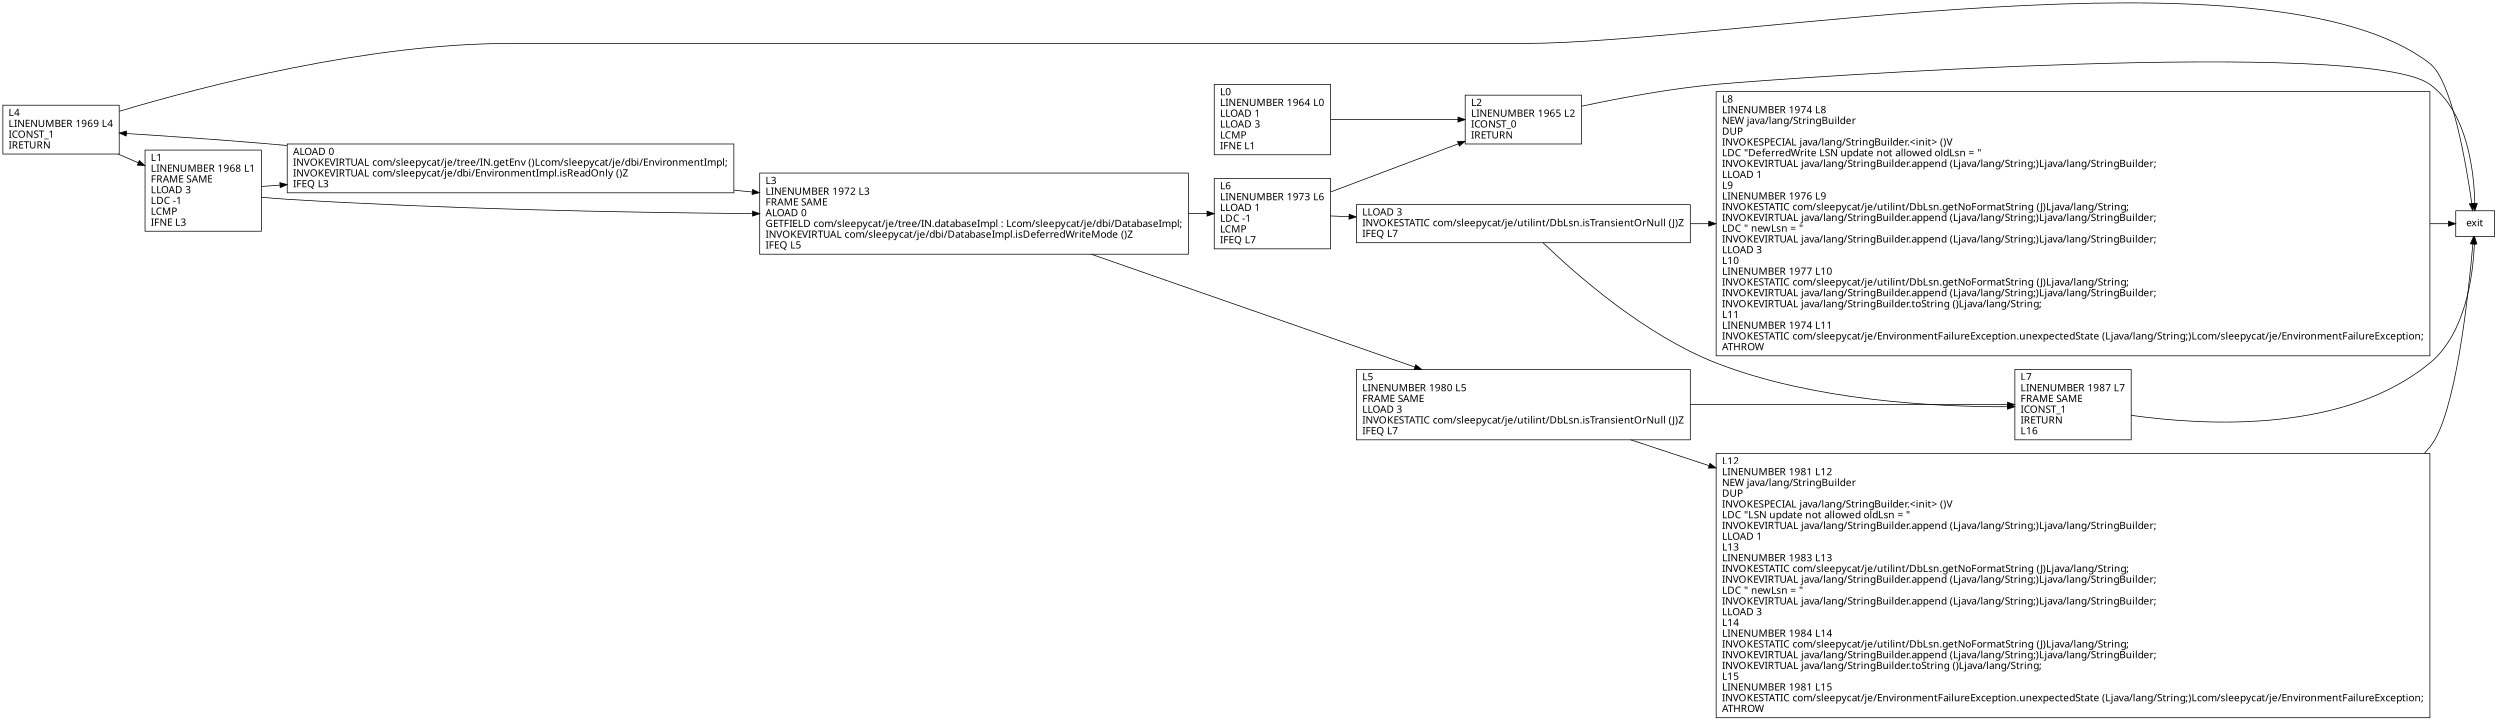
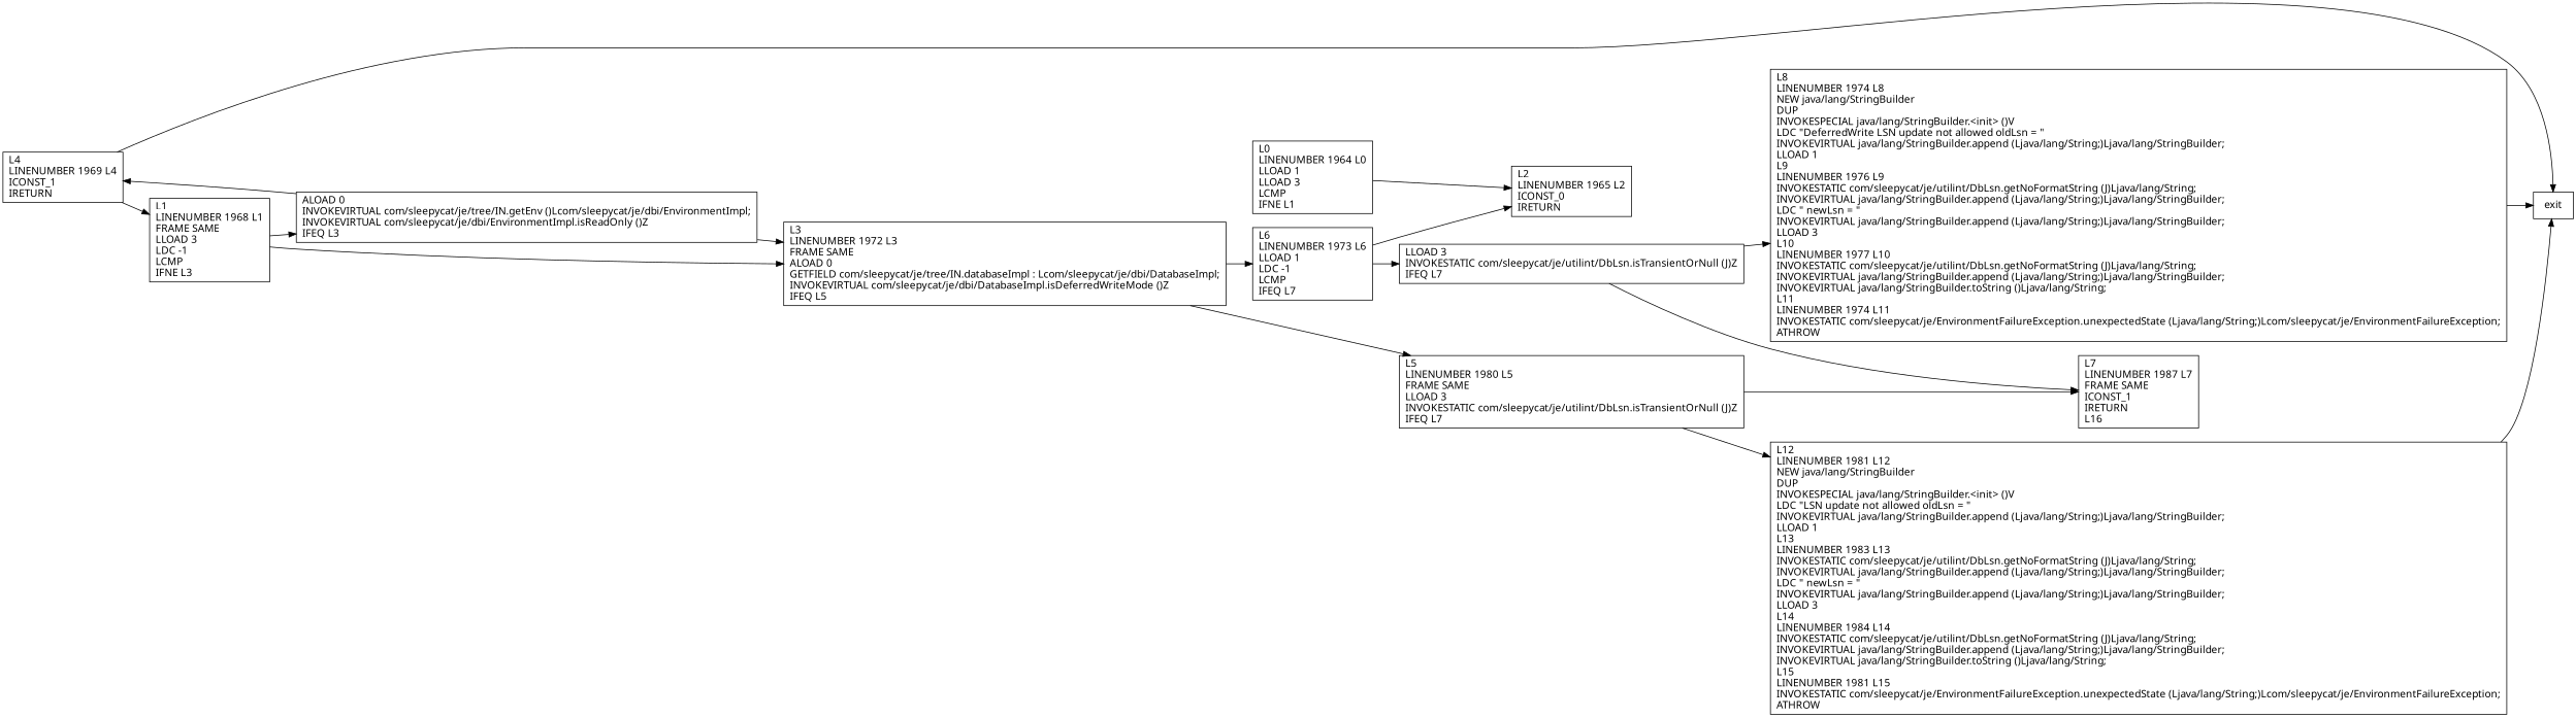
  digraph {
    fontname="Noto Sans"
    rankdir=LR
    node [fontname="Noto Sans" shape=record]
    edge [fontname="Noto Sans"]
    n1 [label="L2\lLINENUMBER 1965 L2\lICONST_0\lIRETURN\l"]
    exit
    n3 [label="ALOAD 0\lINVOKEVIRTUAL com/sleepycat/je/tree/IN.getEnv ()Lcom/sleepycat/je/dbi/EnvironmentImpl;\lINVOKEVIRTUAL com/sleepycat/je/dbi/EnvironmentImpl.isReadOnly ()Z\lIFEQ L3\l"]
    n4 [label="L4\lLINENUMBER 1969 L4\lICONST_1\lIRETURN\l"]
    n5 [label="L3\lLINENUMBER 1972 L3\lFRAME SAME\lALOAD 0\lGETFIELD com/sleepycat/je/tree/IN.databaseImpl : Lcom/sleepycat/je/dbi/DatabaseImpl;\lINVOKEVIRTUAL com/sleepycat/je/dbi/DatabaseImpl.isDeferredWriteMode ()Z\lIFEQ L5\l"]
    n6 [label="L1\lLINENUMBER 1968 L1\lFRAME SAME\lLLOAD 3\lLDC -1\lLCMP\lIFNE L3\l"]
    n7 [label="L5\lLINENUMBER 1980 L5\lFRAME SAME\lLLOAD 3\lINVOKESTATIC com/sleepycat/je/utilint/DbLsn.isTransientOrNull (J)Z\lIFEQ L7\l"]
    n8 [label="L6\lLINENUMBER 1973 L6\lLLOAD 1\lLDC -1\lLCMP\lIFEQ L7\l"]
    n9 [label="L7\lLINENUMBER 1987 L7\lFRAME SAME\lICONST_1\lIRETURN\lL16\l"]
    n10 [label="L8\lLINENUMBER 1974 L8\lNEW java/lang/StringBuilder\lDUP\lINVOKESPECIAL java/lang/StringBuilder.\<init\> ()V\lLDC \"DeferredWrite LSN update not allowed oldLsn = \"\lINVOKEVIRTUAL java/lang/StringBuilder.append (Ljava/lang/String;)Ljava/lang/StringBuilder;\lLLOAD 1\lL9\lLINENUMBER 1976 L9\lINVOKESTATIC com/sleepycat/je/utilint/DbLsn.getNoFormatString (J)Ljava/lang/String;\lINVOKEVIRTUAL java/lang/StringBuilder.append (Ljava/lang/String;)Ljava/lang/StringBuilder;\lLDC \" newLsn = \"\lINVOKEVIRTUAL java/lang/StringBuilder.append (Ljava/lang/String;)Ljava/lang/StringBuilder;\lLLOAD 3\lL10\lLINENUMBER 1977 L10\lINVOKESTATIC com/sleepycat/je/utilint/DbLsn.getNoFormatString (J)Ljava/lang/String;\lINVOKEVIRTUAL java/lang/StringBuilder.append (Ljava/lang/String;)Ljava/lang/StringBuilder;\lINVOKEVIRTUAL java/lang/StringBuilder.toString ()Ljava/lang/String;\lL11\lLINENUMBER 1974 L11\lINVOKESTATIC com/sleepycat/je/EnvironmentFailureException.unexpectedState (Ljava/lang/String;)Lcom/sleepycat/je/EnvironmentFailureException;\lATHROW\l"]
    n11 [label="L12\lLINENUMBER 1981 L12\lNEW java/lang/StringBuilder\lDUP\lINVOKESPECIAL java/lang/StringBuilder.\<init\> ()V\lLDC \"LSN update not allowed oldLsn = \"\lINVOKEVIRTUAL java/lang/StringBuilder.append (Ljava/lang/String;)Ljava/lang/StringBuilder;\lLLOAD 1\lL13\lLINENUMBER 1983 L13\lINVOKESTATIC com/sleepycat/je/utilint/DbLsn.getNoFormatString (J)Ljava/lang/String;\lINVOKEVIRTUAL java/lang/StringBuilder.append (Ljava/lang/String;)Ljava/lang/StringBuilder;\lLDC \" newLsn = \"\lINVOKEVIRTUAL java/lang/StringBuilder.append (Ljava/lang/String;)Ljava/lang/StringBuilder;\lLLOAD 3\lL14\lLINENUMBER 1984 L14\lINVOKESTATIC com/sleepycat/je/utilint/DbLsn.getNoFormatString (J)Ljava/lang/String;\lINVOKEVIRTUAL java/lang/StringBuilder.append (Ljava/lang/String;)Ljava/lang/StringBuilder;\lINVOKEVIRTUAL java/lang/StringBuilder.toString ()Ljava/lang/String;\lL15\lLINENUMBER 1981 L15\lINVOKESTATIC com/sleepycat/je/EnvironmentFailureException.unexpectedState (Ljava/lang/String;)Lcom/sleepycat/je/EnvironmentFailureException;\lATHROW\l"]
    n12 [label="LLOAD 3\lINVOKESTATIC com/sleepycat/je/utilint/DbLsn.isTransientOrNull (J)Z\lIFEQ L7\l"]
    n13 [label="L0\lLINENUMBER 1964 L0\lLLOAD 1\lLLOAD 3\lLCMP\lIFNE L1\l"]
-   n1 -> exit
    n3 -> n4
    n3 -> n5
    n4 -> exit
    n4 -> n6
    n5 -> n7
    n5 -> n8
    n6 -> n3
    n6 -> n5
    n7 -> n9
    n7 -> n11
    n8 -> n1
    n8 -> n12
-   n9 -> exit
    n10 -> exit
    n11 -> exit
    n12 -> n9
    n12 -> n10
    n13 -> n1
  }
